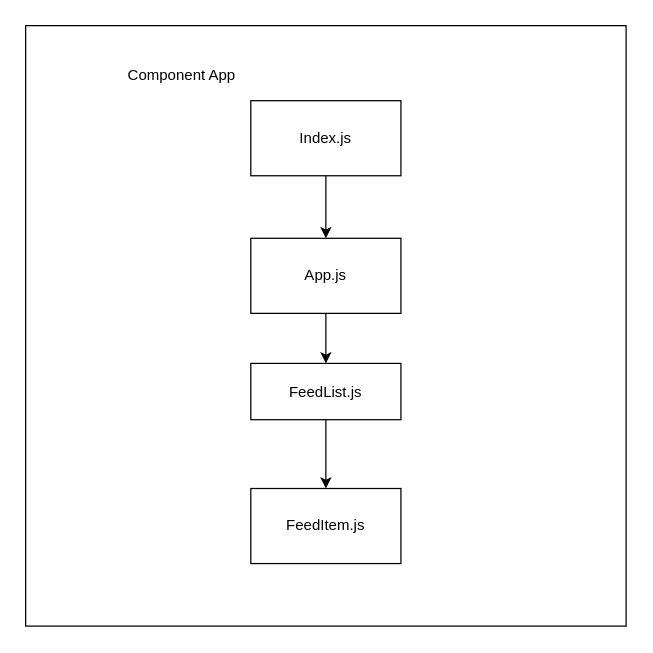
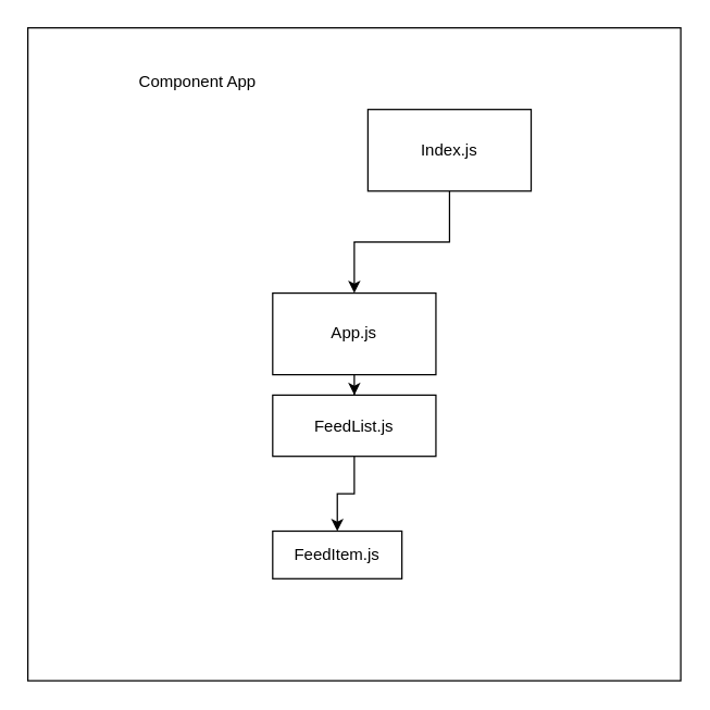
  <mxCell id="0" />
  <mxCell id="1" parent="0" />
  <mxCell id="2" value="" style="rounded=0;whiteSpace=wrap;html=1;" vertex="1" parent="1"><mxGeometry x="20" y="20" width="480" height="480" as="geometry" /></mxCell>
  <mxCell id="3" style="edgeStyle=orthogonalEdgeStyle;rounded=0;orthogonalLoop=1;jettySize=auto;html=1;exitX=0.5;exitY=1;exitDx=0;exitDy=0;" edge="1" parent="1" source="4" target="7"><mxGeometry relative="1" as="geometry" /></mxCell>
- <mxCell id="4" value="Index.js" style="rounded=0;whiteSpace=wrap;html=1;" vertex="1" parent="1"><mxGeometry x="200" y="80" width="120" height="60" as="geometry" /></mxCell>
+ <mxCell id="4" value="Index.js" style="rounded=0;whiteSpace=wrap;html=1;" vertex="1" parent="1"><mxGeometry x="270" y="80" width="120" height="60" as="geometry" /></mxCell>
  <mxCell id="5" value="" style="shape=image;html=1;verticalAlign=top;verticalLabelPosition=bottom;labelBackgroundColor=#ffffff;imageAspect=0;aspect=fixed;image=https://cdn2.iconfinder.com/data/icons/designer-skills/128/react-128.png" vertex="1" parent="1"><mxGeometry x="30" y="30" width="60" height="60" as="geometry" /></mxCell>
  <mxCell id="6" value="" style="edgeStyle=orthogonalEdgeStyle;rounded=0;orthogonalLoop=1;jettySize=auto;html=1;" edge="1" parent="1" source="7" target="10"><mxGeometry relative="1" as="geometry" /></mxCell>
- <mxCell id="7" value="App.js" style="rounded=0;whiteSpace=wrap;html=1;" vertex="1" parent="1"><mxGeometry x="200" y="190" width="120" height="60" as="geometry" /></mxCell>
+ <mxCell id="7" value="App.js" style="rounded=0;whiteSpace=wrap;html=1;" vertex="1" parent="1"><mxGeometry x="200" y="215" width="120" height="60" as="geometry" /></mxCell>
  <mxCell id="8" value="Component App&lt;br&gt;" style="text;html=1;strokeColor=none;fillColor=none;align=center;verticalAlign=middle;whiteSpace=wrap;rounded=0;" vertex="1" parent="1"><mxGeometry x="90" y="45" width="110" height="30" as="geometry" /></mxCell>
  <mxCell id="9" value="" style="edgeStyle=orthogonalEdgeStyle;rounded=0;orthogonalLoop=1;jettySize=auto;html=1;" edge="1" parent="1" source="10" target="11"><mxGeometry relative="1" as="geometry" /></mxCell>
  <mxCell id="10" value="FeedList.js" style="rounded=0;whiteSpace=wrap;html=1;" vertex="1" parent="1"><mxGeometry x="200" y="290" width="120" height="45" as="geometry" /></mxCell>
- <mxCell id="11" value="FeedItem.js" style="rounded=0;whiteSpace=wrap;html=1;" vertex="1" parent="1"><mxGeometry x="200" y="390" width="120" height="60" as="geometry" /></mxCell>
+ <mxCell id="11" value="FeedItem.js" style="rounded=0;whiteSpace=wrap;html=1;" vertex="1" parent="1"><mxGeometry x="200" y="390" width="95" height="35" as="geometry" /></mxCell>
